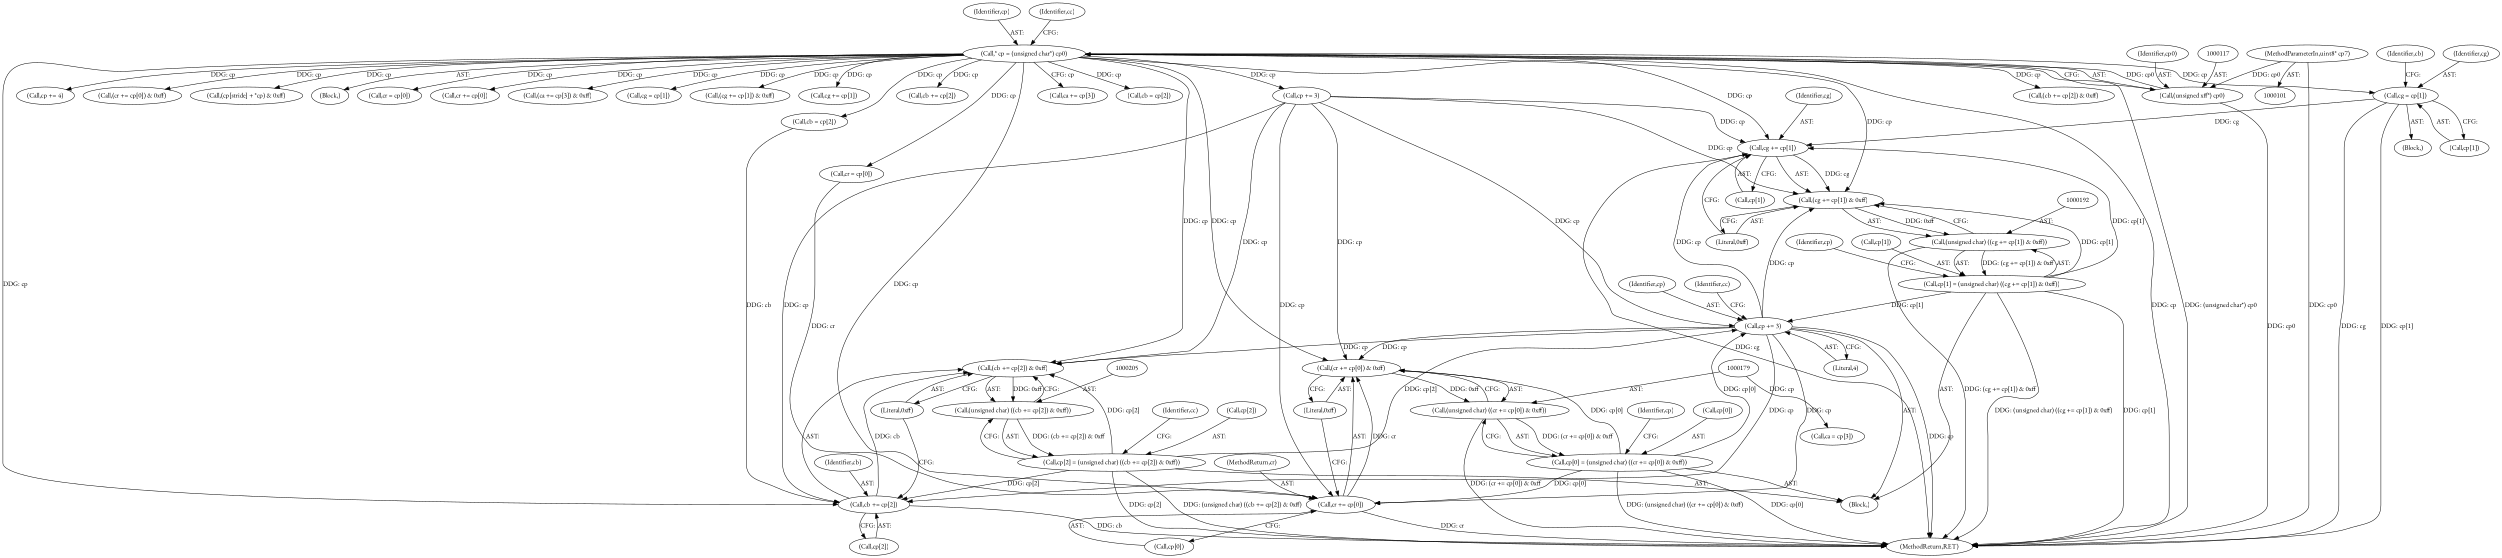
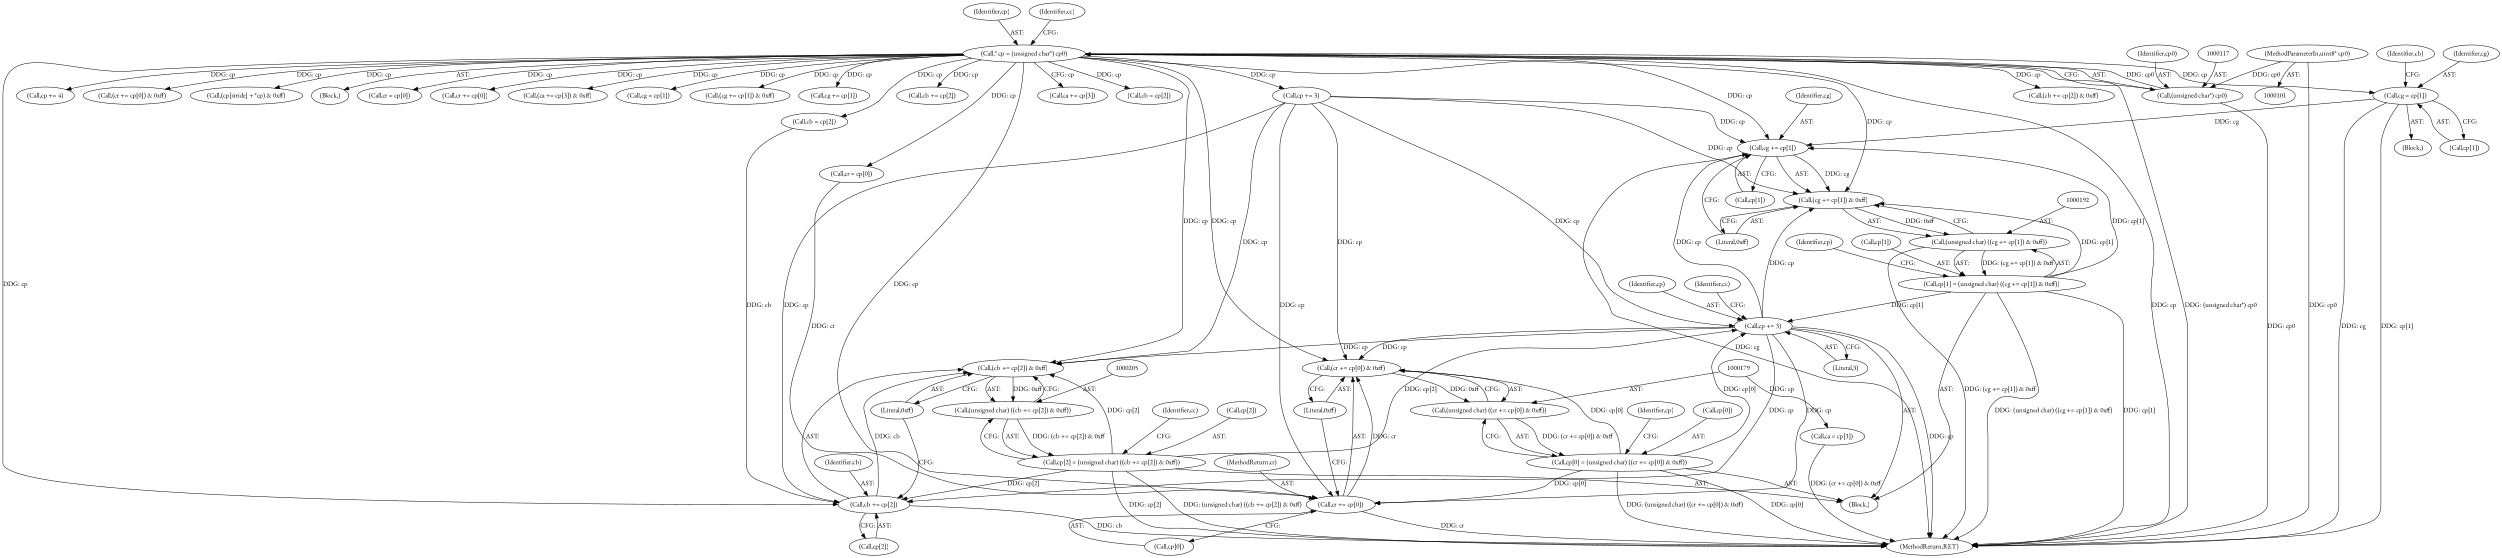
  digraph {
    fontname="EB Garamond"
    node [fontname="EB Garamond"]
    edge [fontname="EB Garamond"]
    n1 [label="(Call,cg = cp[1])"]
    n2 [label="(Call,cg += cp[1])"]
    n3 [label="(MethodReturn,RET)"]
    n4 [label="(Block,)"]
    n5 [label="(Call,cp[1])"]
    n6 [label="(Call,(cg += cp[1]) & 0xff)"]
    n7 [label="(Call,cp[1])"]
    n8 [label="(Call,* cp = (unsigned char*) cp0)"]
-   n9 [label="(Call,(unsigned xff*) cp0)"]
+   n9 [label="(Call,(unsigned char*) cp0)"]
    n10 [label="(Call,(cr += cp[0]) & 0xff)"]
    n11 [label="(Call,cr += cp[0])"]
    n12 [label="(Call,(cb += cp[2]) & 0xff)"]
    n13 [label="(Call,cb += cp[2])"]
    n14 [label="(Call,(cb += cp[2]) & 0xff)"]
    n15 [label="(Call,cb = cp[2])"]
    n16 [label="(Call,cp += 4)"]
    n17 [label="(Call,(cr += cp[0]) & 0xff)"]
    n18 [label="(Call,(cp[stride] + *cp) & 0xff)"]
    n19 [label="(Block,)"]
    n20 [label="(Call,cr = cp[0])"]
    n21 [label="(Call,cp += 3)"]
    n22 [label="(Call,cr += cp[0])"]
    n23 [label="(Call,(ca += cp[3]) & 0xff)"]
    n24 [label="(Call,cg = cp[1])"]
    n25 [label="(Call,(cg += cp[1]) & 0xff)"]
    n26 [label="(Call,cg += cp[1])"]
    n27 [label="(Call,cr = cp[0])"]
    n28 [label="(Call,cb += cp[2])"]
    n29 [label="(Call,ca += cp[3])"]
    n30 [label="(Call,cb = cp[2])"]
    n31 [label="(Call,(unsigned char) ((cg += cp[1]) & 0xff))"]
    n32 [label="(Literal,0xff)"]
    n33 [label="(Call,(unsigned char) ((cr += cp[0]) & 0xff))"]
    n34 [label="(Literal,0xff)"]
    n35 [label="(Call,cp[0])"]
    n36 [label="(Call,(unsigned char) ((cb += cp[2]) & 0xff))"]
    n37 [label="(Literal,0xff)"]
    n38 [label="(Call,cp[2])"]
    n39 [label="(Call,ca = cp[3])"]
    n40 [label="(Call,cp += 3)"]
    n41 [label="(Identifier,cp0)"]
-   n42 [label="(MethodParameterIn,uint8* cp7)"]
+   n42 [label="(MethodParameterIn,uint8* cp0)"]
    1000101
    n44 [label="(Call,cp[1] = (unsigned char) ((cg += cp[1]) & 0xff))"]
    n45 [label="(Block,)"]
-   n46 [label="(Literal,4)"]
+   n46 [label="(Literal,3)"]
    n47 [label="(Call,cp[0] = (unsigned char) ((cr += cp[0]) & 0xff))"]
    n48 [label="(Call,cp[2] = (unsigned char) ((cb += cp[2]) & 0xff))"]
    n49 [label="(Call,cp[1])"]
    n50 [label="(Identifier,cb)"]
    n51 [label="(Identifier,cc)"]
    n52 [label="(Identifier,cb)"]
    n53 [label="(Identifier,cp)"]
    n54 [label="(Identifier,cp)"]
    n55 [label="(Identifier,cp)"]
    n56 [label="(Identifier,cp)"]
    n57 [label="(Identifier,cg)"]
    n58 [label="(Identifier,cc)"]
    n59 [label="(MethodReturn,cr)"]
    n60 [label="(Identifier,cc)"]
    n61 [label="(Call,cp[2])"]
    n62 [label="(Identifier,cg)"]
    n63 [label="(Call,cp[0])"]
    1000117
    1000192
    1000179
    1000205
    n1 -> n2 [label="DDG: cg"]
    n1 -> n3 [label="DDG: cp[1]"]
    n1 -> n3 [label="DDG: cg"]
    n1 -> n4 [label="AST: "]
    n1 -> n5 [label="CFG: "]
    n2 -> n3 [label="DDG: cg"]
    n2 -> n6 [label="AST: "]
    n2 -> n6 [label="DDG: cg"]
    n2 -> n7 [label="CFG: "]
    n5 -> n1 [label="AST: "]
    n6 -> n31 [label="AST: "]
    n6 -> n31 [label="DDG: 0xff"]
    n6 -> n32 [label="CFG: "]
    n7 -> n2 [label="AST: "]
    n8 -> n1 [label="DDG: cp"]
    n8 -> n2 [label="DDG: cp"]
    n8 -> n3 [label="DDG: cp"]
    n8 -> n3 [label="DDG: (unsigned char*) cp0"]
    n8 -> n6 [label="DDG: cp"]
    n8 -> n9 [label="CFG: "]
    n8 -> n10 [label="DDG: cp"]
    n8 -> n11 [label="DDG: cp"]
    n8 -> n12 [label="DDG: cp"]
    n8 -> n13 [label="DDG: cp"]
    n8 -> n14 [label="DDG: cp"]
    n8 -> n15 [label="DDG: cp"]
    n8 -> n16 [label="DDG: cp"]
    n8 -> n17 [label="DDG: cp"]
    n8 -> n18 [label="DDG: cp"]
    n8 -> n19 [label="AST: "]
    n8 -> n20 [label="DDG: cp"]
    n8 -> n21 [label="DDG: cp"]
    n8 -> n22 [label="DDG: cp"]
    n8 -> n23 [label="DDG: cp"]
    n8 -> n24 [label="DDG: cp"]
    n8 -> n25 [label="DDG: cp"]
    n8 -> n26 [label="DDG: cp"]
    n8 -> n27 [label="DDG: cp"]
    n8 -> n28 [label="DDG: cp"]
    n8 -> n29 [label="CFG: cp"]
    n8 -> n30 [label="DDG: cp"]
    n9 -> n3 [label="DDG: cp0"]
    n9 -> n8 [label="AST: "]
    n9 -> n8 [label="DDG: cp0"]
    n10 -> n33 [label="AST: "]
    n10 -> n33 [label="DDG: 0xff"]
    n10 -> n34 [label="CFG: "]
    n11 -> n3 [label="DDG: cr"]
    n11 -> n10 [label="AST: "]
    n11 -> n10 [label="DDG: cr"]
    n11 -> n35 [label="CFG: "]
    n12 -> n36 [label="AST: "]
    n12 -> n36 [label="DDG: 0xff"]
    n12 -> n37 [label="CFG: "]
    n13 -> n3 [label="DDG: cb"]
    n13 -> n12 [label="AST: "]
    n13 -> n12 [label="DDG: cb"]
    n13 -> n38 [label="CFG: "]
    n15 -> n13 [label="DDG: cb"]
    n21 -> n2 [label="DDG: cp"]
    n21 -> n6 [label="DDG: cp"]
    n21 -> n10 [label="DDG: cp"]
    n21 -> n11 [label="DDG: cp"]
    n21 -> n12 [label="DDG: cp"]
    n21 -> n13 [label="DDG: cp"]
    n21 -> n40 [label="DDG: cp"]
    n27 -> n11 [label="DDG: cr"]
    n31 -> n3 [label="DDG: (cg += cp[1]) & 0xff"]
    n31 -> n6 [label="CFG: "]
    n31 -> n44 [label="AST: "]
    n31 -> n44 [label="DDG: (cg += cp[1]) & 0xff"]
    n32 -> n2 [label="CFG: "]
    n32 -> n6 [label="AST: "]
-   n33 -> n3 [label="DDG: (cr += cp[0]) & 0xff"]
+   n39 -> n3 [label="DDG: (cr += cp[0]) & 0xff"]
    n33 -> n10 [label="CFG: "]
    n33 -> n47 [label="AST: "]
    n33 -> n47 [label="DDG: (cr += cp[0]) & 0xff"]
    n34 -> n10 [label="AST: "]
    n34 -> n11 [label="CFG: "]
    n35 -> n11 [label="AST: "]
    n36 -> n12 [label="CFG: "]
    n36 -> n48 [label="AST: "]
    n36 -> n48 [label="DDG: (cb += cp[2]) & 0xff"]
    n37 -> n12 [label="AST: "]
    n37 -> n13 [label="CFG: "]
    n38 -> n13 [label="AST: "]
    n40 -> n2 [label="DDG: cp"]
    n40 -> n3 [label="DDG: cp"]
    n40 -> n6 [label="DDG: cp"]
    n40 -> n10 [label="DDG: cp"]
    n40 -> n11 [label="DDG: cp"]
    n40 -> n12 [label="DDG: cp"]
    n40 -> n13 [label="DDG: cp"]
    n40 -> n45 [label="AST: "]
    n40 -> n46 [label="CFG: "]
    n41 -> n9 [label="AST: "]
    n42 -> n3 [label="DDG: cp0"]
    n42 -> n9 [label="DDG: cp0"]
    n42 -> 1000101 [label="AST: "]
    n44 -> n2 [label="DDG: cp[1]"]
    n44 -> n3 [label="DDG: cp[1]"]
    n44 -> n3 [label="DDG: (unsigned char) ((cg += cp[1]) & 0xff)"]
    n44 -> n6 [label="DDG: cp[1]"]
    n44 -> n31 [label="AST: "]
    n44 -> n40 [label="DDG: cp[1]"]
    n44 -> n45 [label="AST: "]
    n46 -> n40 [label="AST: "]
    n47 -> n3 [label="DDG: (unsigned char) ((cr += cp[0]) & 0xff)"]
    n47 -> n3 [label="DDG: cp[0]"]
    n47 -> n10 [label="DDG: cp[0]"]
    n47 -> n11 [label="DDG: cp[0]"]
    n47 -> n33 [label="CFG: "]
    n47 -> n40 [label="DDG: cp[0]"]
    n47 -> n45 [label="AST: "]
    n48 -> n3 [label="DDG: (unsigned char) ((cb += cp[2]) & 0xff)"]
    n48 -> n3 [label="DDG: cp[2]"]
    n48 -> n12 [label="DDG: cp[2]"]
    n48 -> n13 [label="DDG: cp[2]"]
    n48 -> n36 [label="CFG: "]
    n48 -> n40 [label="DDG: cp[2]"]
    n48 -> n45 [label="AST: "]
    n49 -> n44 [label="AST: "]
    n50 -> n1 [label="CFG: "]
    n51 -> n48 [label="CFG: "]
    n52 -> n13 [label="AST: "]
    n53 -> n8 [label="AST: "]
    n54 -> n44 [label="CFG: "]
    n55 -> n47 [label="CFG: "]
    n56 -> n40 [label="AST: "]
    n57 -> n2 [label="AST: "]
    n58 -> n40 [label="CFG: "]
    n59 -> n11 [label="AST: "]
    n60 -> n8 [label="CFG: "]
    n61 -> n48 [label="AST: "]
    n62 -> n1 [label="AST: "]
    n63 -> n47 [label="AST: "]
    1000117 -> n9 [label="AST: "]
    1000192 -> n31 [label="AST: "]
    1000179 -> n33 [label="AST: "]
    1000179 -> n39 [label="DDG: cp"]
    1000205 -> n36 [label="AST: "]
  }
